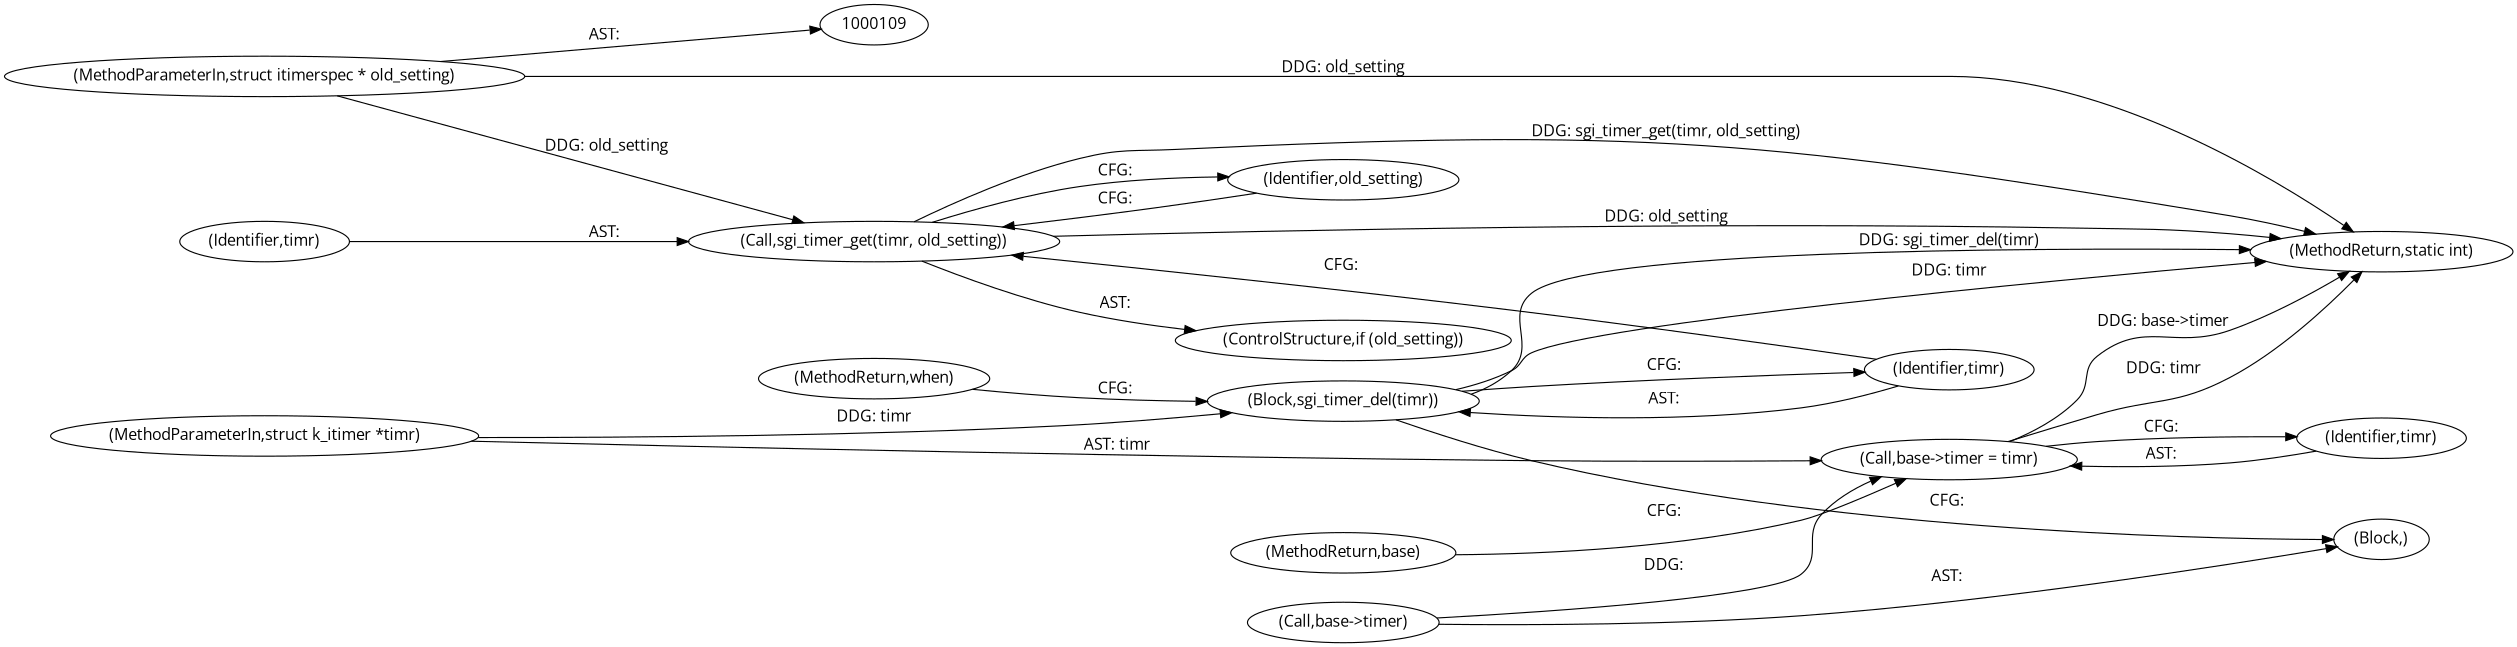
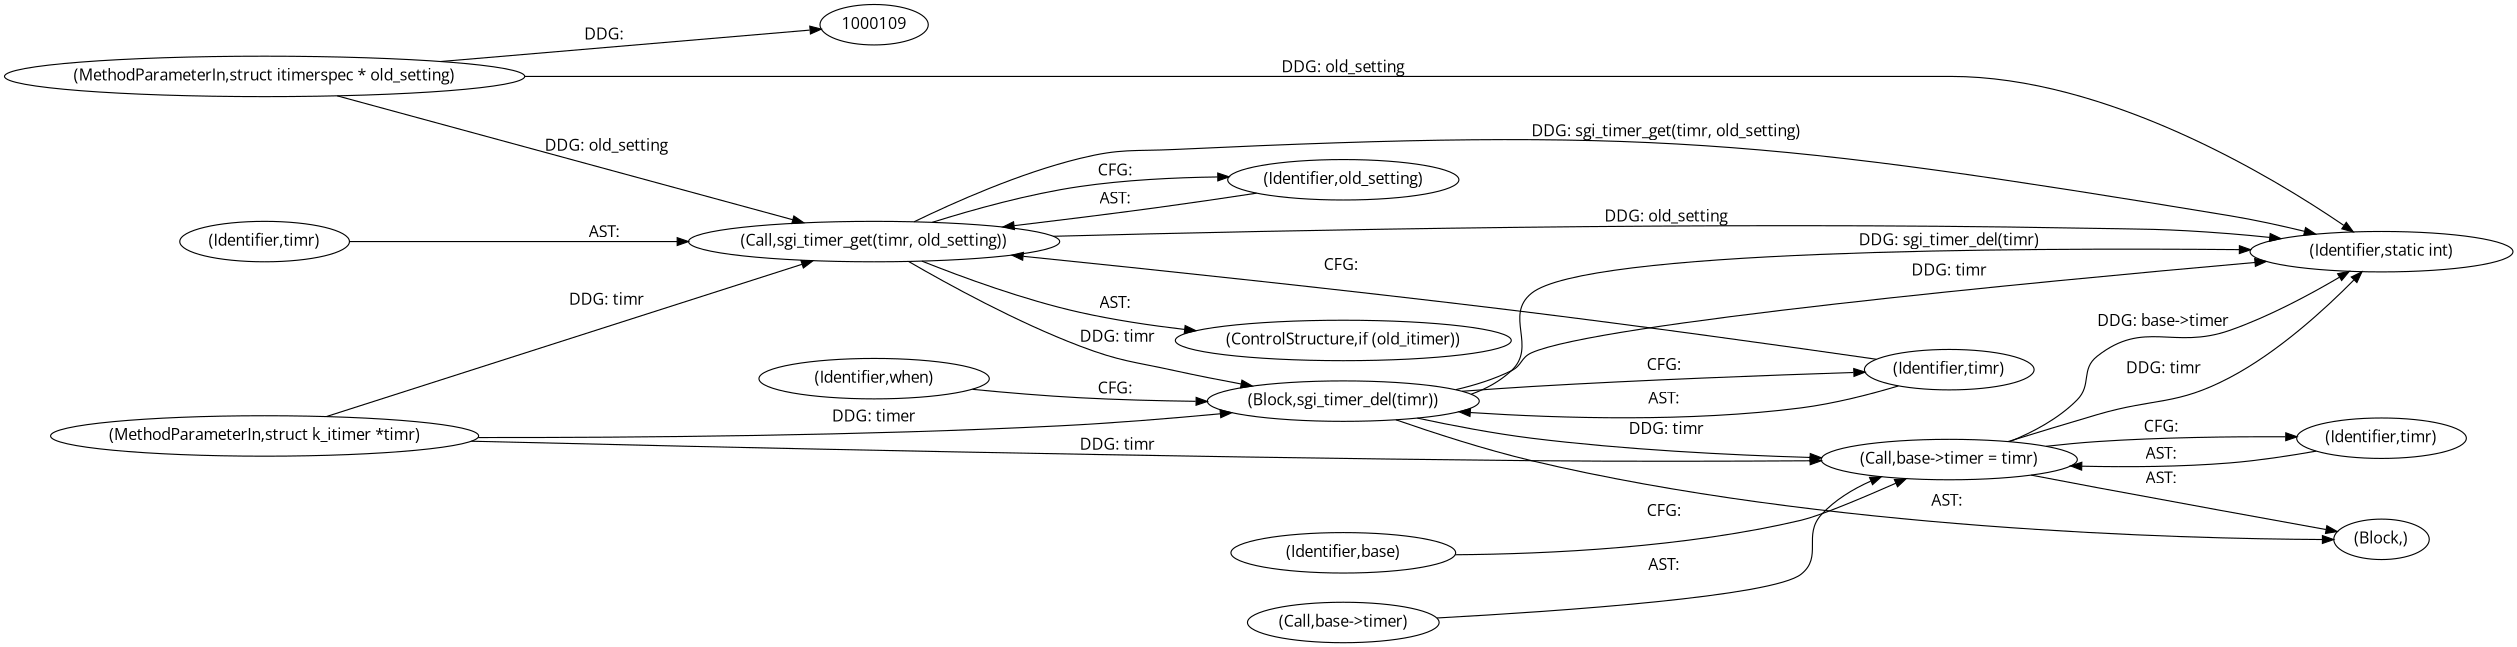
  digraph {
    fontname="Open Sans"
    rankdir=LR
    node [fontname="Open Sans"]
    edge [fontname="Open Sans"]
    n1 [label="(MethodParameterIn,struct itimerspec * old_setting)"]
    n2 [label="(Call,sgi_timer_get(timr, old_setting))"]
-   n3 [label="(MethodReturn,static int)"]
+   n3 [label="(Identifier,static int)"]
    1000109
    n5 [label="(Block,sgi_timer_del(timr))"]
    n6 [label="(Identifier,old_setting)"]
-   n7 [label="(ControlStructure,if (old_setting))"]
+   n7 [label="(ControlStructure,if (old_itimer))"]
    n8 [label="(Call,base->timer = timr)"]
    n9 [label="(Identifier,timr)"]
    n10 [label="(Block,)"]
    n11 [label="(Identifier,timr)"]
-   n12 [label="(MethodReturn,when)"]
+   n12 [label="(Identifier,when)"]
    n13 [label="(Call,base->timer)"]
    n14 [label="(MethodParameterIn,struct k_itimer *timr)"]
    n15 [label="(Identifier,timr)"]
-   n16 [label="(MethodReturn,base)"]
+   n16 [label="(Identifier,base)"]
    n1 -> n2 [label="DDG: old_setting"]
    n1 -> n3 [label="DDG: old_setting"]
-   n1 -> 1000109 [label="AST: "]
+   n1 -> 1000109 [label="DDG: "]
    n2 -> n3 [label="DDG: old_setting"]
    n2 -> n3 [label="DDG: sgi_timer_get(timr, old_setting)"]
+   n2 -> n5 [label="DDG: timr"]
    n2 -> n6 [label="CFG: "]
    n2 -> n7 [label="AST: "]
    n5 -> n3 [label="DDG: sgi_timer_del(timr)"]
    n5 -> n3 [label="DDG: timr"]
+   n5 -> n8 [label="DDG: timr"]
    n5 -> n9 [label="CFG: "]
-   n5 -> n10 [label="CFG: "]
-   n6 -> n2 [label="CFG: "]
+   n5 -> n10 [label="AST: "]
+   n6 -> n2 [label="AST: "]
    n8 -> n3 [label="DDG: base->timer"]
    n8 -> n3 [label="DDG: timr"]
-   n13 -> n10 [label="AST: "]
+   n8 -> n10 [label="AST: "]
    n8 -> n11 [label="CFG: "]
    n9 -> n2 [label="CFG: "]
    n9 -> n5 [label="AST: "]
    n11 -> n8 [label="AST: "]
    n12 -> n5 [label="CFG: "]
-   n13 -> n8 [label="DDG: "]
-   n14 -> n5 [label="DDG: timr"]
-   n14 -> n8 [label="AST: timr"]
+   n13 -> n8 [label="AST: "]
+   n14 -> n2 [label="DDG: timr"]
+   n14 -> n5 [label="DDG: timer"]
+   n14 -> n8 [label="DDG: timr"]
    n15 -> n2 [label="AST: "]
    n16 -> n8 [label="CFG: "]
  }
